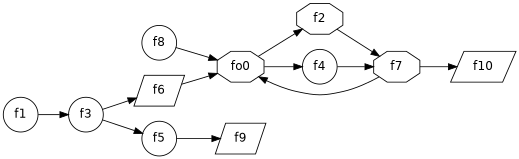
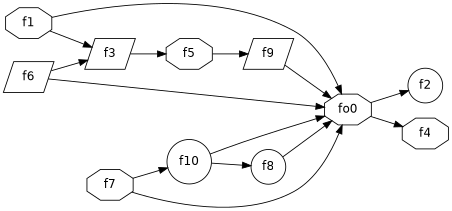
  strict digraph {
    fontname="DejaVu Sans"
    rankdir=LR
    node [fontname="DejaVu Sans" shape=octagon]
    edge [fontname="DejaVu Sans" weight=2]
-   f3 [shape=circle]
-   f1 [shape=circle]
+   f3 [shape=parallelogram]
+   f1
    n3 [label=fo0]
-   f5 [shape=circle]
+   f5
    f6 [shape=parallelogram]
-   f2
-   f4 [shape=circle]
+   f2 [shape=circle]
+   f4
    f7
-   f10 [shape=parallelogram]
+   f10 [shape=circle]
    f9 [shape=parallelogram]
    f8 [shape=circle]
    f3 -> f5
-   f3 -> f6
+   f6 -> f3
    f1 -> f3
+   f1 -> n3
    n3 -> f2
    n3 -> f4
    f5 -> f9
    f6 -> n3
-   f2 -> f7
-   f4 -> f7
    f7 -> n3
    f7 -> f10
+   f10 -> n3
+   f10 -> f8
+   f9 -> n3
    f8 -> n3
  }
